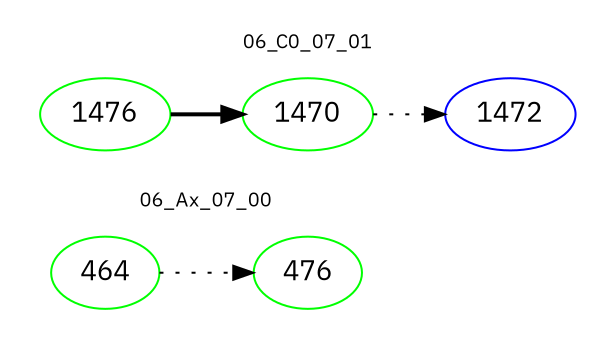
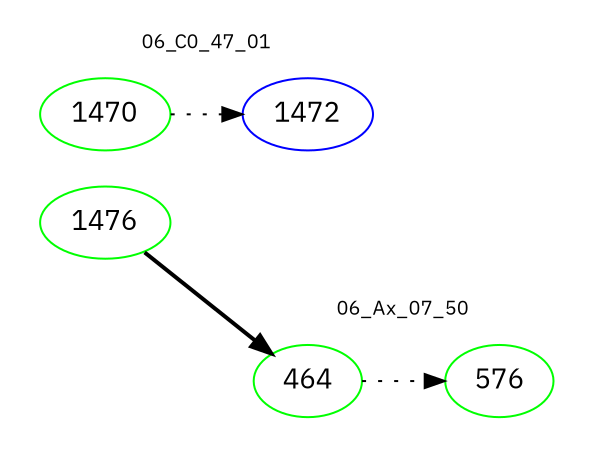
  digraph {
    fontname="IBM Plex Sans"
    rankdir=LR
    node [color=green fontname="IBM Plex Sans"]
    edge [color=black fontname="IBM Plex Sans" style=dotted]
    n1 [label=464]
-   n2 [label=476]
+   n2 [label=576]
    n3 [label=1476]
    n4 [label=1470]
    n5 [color=blue label=1472]
    subgraph cluster_1 {
      color=white
      fontsize=10
-     label="06_Ax_07_00"
+     label="06_Ax_07_50"
      n1
      n2
    }
    subgraph cluster_2 {
      color=white
      fontsize=10
-     label="06_C0_07_01"
+     label="06_C0_47_01"
      n3
      n4
      n5
    }
    n1 -> n2
-   n3 -> n4 [style=bold]
+   n3 -> n1 [style=bold]
    n4 -> n5
  }
